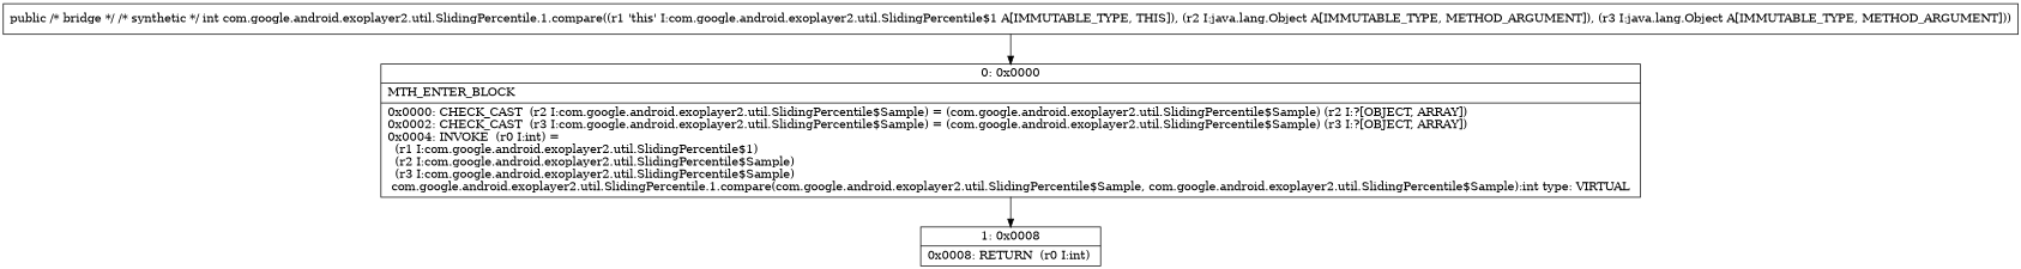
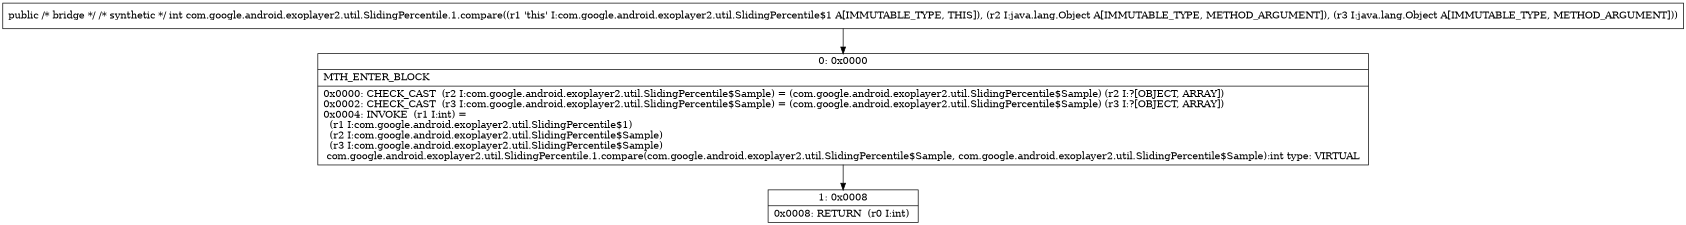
  digraph {
    node [shape=record]
-   n1 [label="{0\:\ 0x0000|MTH_ENTER_BLOCK\l|0x0000: CHECK_CAST  (r2 I:com.google.android.exoplayer2.util.SlidingPercentile$Sample) = (com.google.android.exoplayer2.util.SlidingPercentile$Sample) (r2 I:?[OBJECT, ARRAY]) \l0x0002: CHECK_CAST  (r3 I:com.google.android.exoplayer2.util.SlidingPercentile$Sample) = (com.google.android.exoplayer2.util.SlidingPercentile$Sample) (r3 I:?[OBJECT, ARRAY]) \l0x0004: INVOKE  (r0 I:int) = \l  (r1 I:com.google.android.exoplayer2.util.SlidingPercentile$1)\l  (r2 I:com.google.android.exoplayer2.util.SlidingPercentile$Sample)\l  (r3 I:com.google.android.exoplayer2.util.SlidingPercentile$Sample)\l com.google.android.exoplayer2.util.SlidingPercentile.1.compare(com.google.android.exoplayer2.util.SlidingPercentile$Sample, com.google.android.exoplayer2.util.SlidingPercentile$Sample):int type: VIRTUAL \l}"]
+   n1 [label="{0\:\ 0x0000|MTH_ENTER_BLOCK\l|0x0000: CHECK_CAST  (r2 I:com.google.android.exoplayer2.util.SlidingPercentile$Sample) = (com.google.android.exoplayer2.util.SlidingPercentile$Sample) (r2 I:?[OBJECT, ARRAY]) \l0x0002: CHECK_CAST  (r3 I:com.google.android.exoplayer2.util.SlidingPercentile$Sample) = (com.google.android.exoplayer2.util.SlidingPercentile$Sample) (r3 I:?[OBJECT, ARRAY]) \l0x0004: INVOKE  (r1 I:int) = \l  (r1 I:com.google.android.exoplayer2.util.SlidingPercentile$1)\l  (r2 I:com.google.android.exoplayer2.util.SlidingPercentile$Sample)\l  (r3 I:com.google.android.exoplayer2.util.SlidingPercentile$Sample)\l com.google.android.exoplayer2.util.SlidingPercentile.1.compare(com.google.android.exoplayer2.util.SlidingPercentile$Sample, com.google.android.exoplayer2.util.SlidingPercentile$Sample):int type: VIRTUAL \l}"]
    n2 [label="{1\:\ 0x0008|0x0008: RETURN  (r0 I:int) \l}"]
    n3 [label="{public \/* bridge *\/ \/* synthetic *\/ int com.google.android.exoplayer2.util.SlidingPercentile.1.compare((r1 'this' I:com.google.android.exoplayer2.util.SlidingPercentile$1 A[IMMUTABLE_TYPE, THIS]), (r2 I:java.lang.Object A[IMMUTABLE_TYPE, METHOD_ARGUMENT]), (r3 I:java.lang.Object A[IMMUTABLE_TYPE, METHOD_ARGUMENT])) }"]
    n1 -> n2
    n3 -> n1
  }
